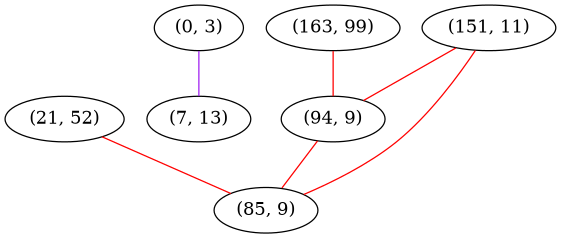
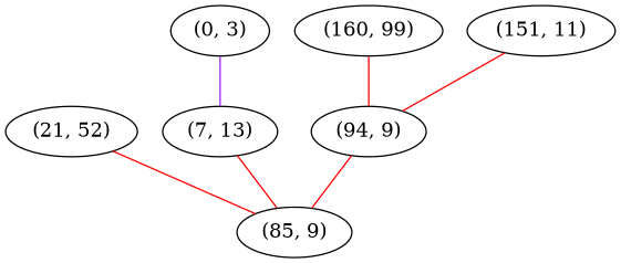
  graph {
    edge [color=red weight=1]
    "(21, 52)"
    "(85, 9)"
    n3 [label="(0, 3)"]
    "(7, 13)"
-   "(163, 99)"
+   "(163, 99)" [label="(160, 99)"]
    "(94, 9)"
    "(151, 11)"
    "(21, 52)" -- "(85, 9)"
    n3 -- "(7, 13)" [color=purple weight=4]
-   "(151, 11)" -- "(85, 9)"
+   "(7, 13)" -- "(85, 9)"
    "(163, 99)" -- "(94, 9)"
    "(94, 9)" -- "(85, 9)"
    "(151, 11)" -- "(94, 9)"
  }
